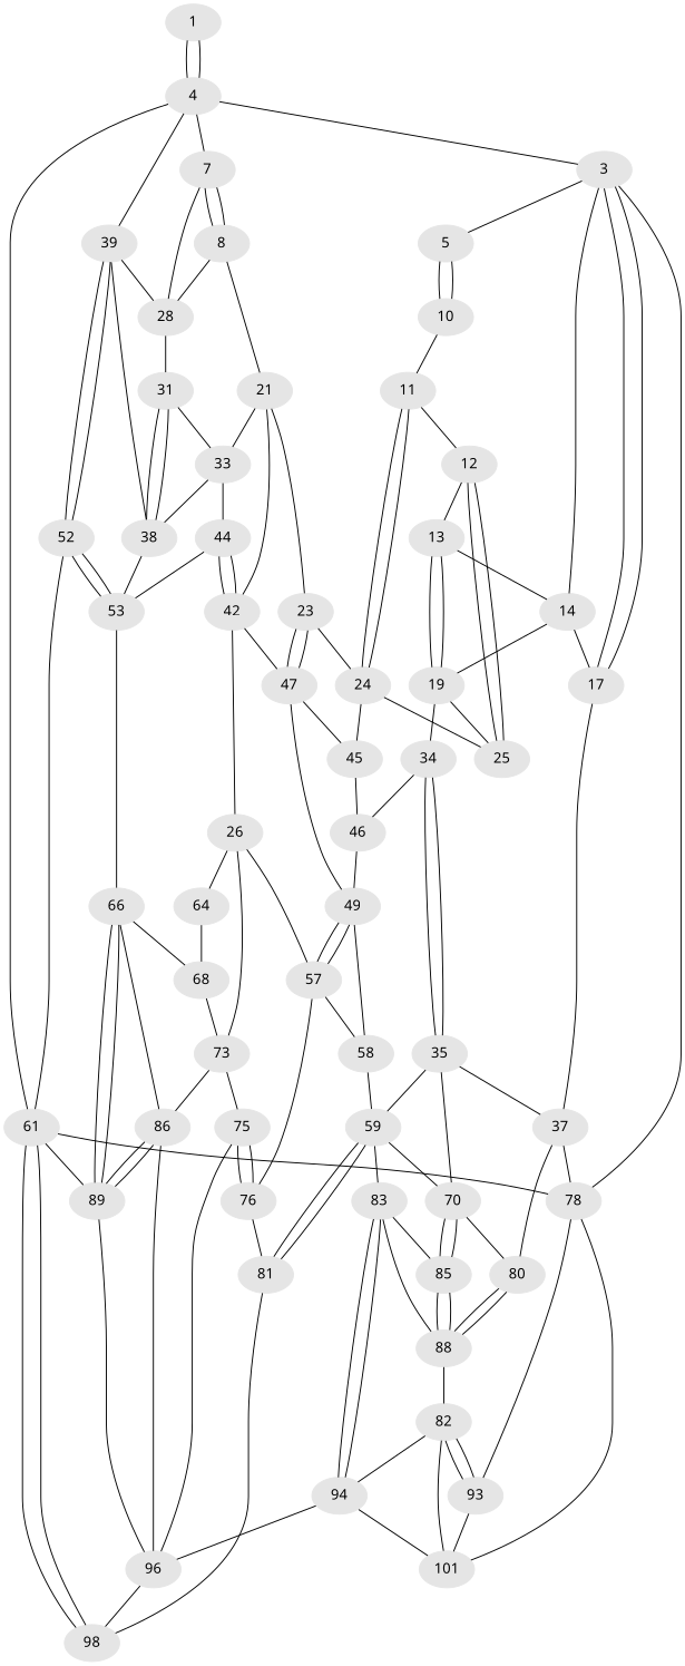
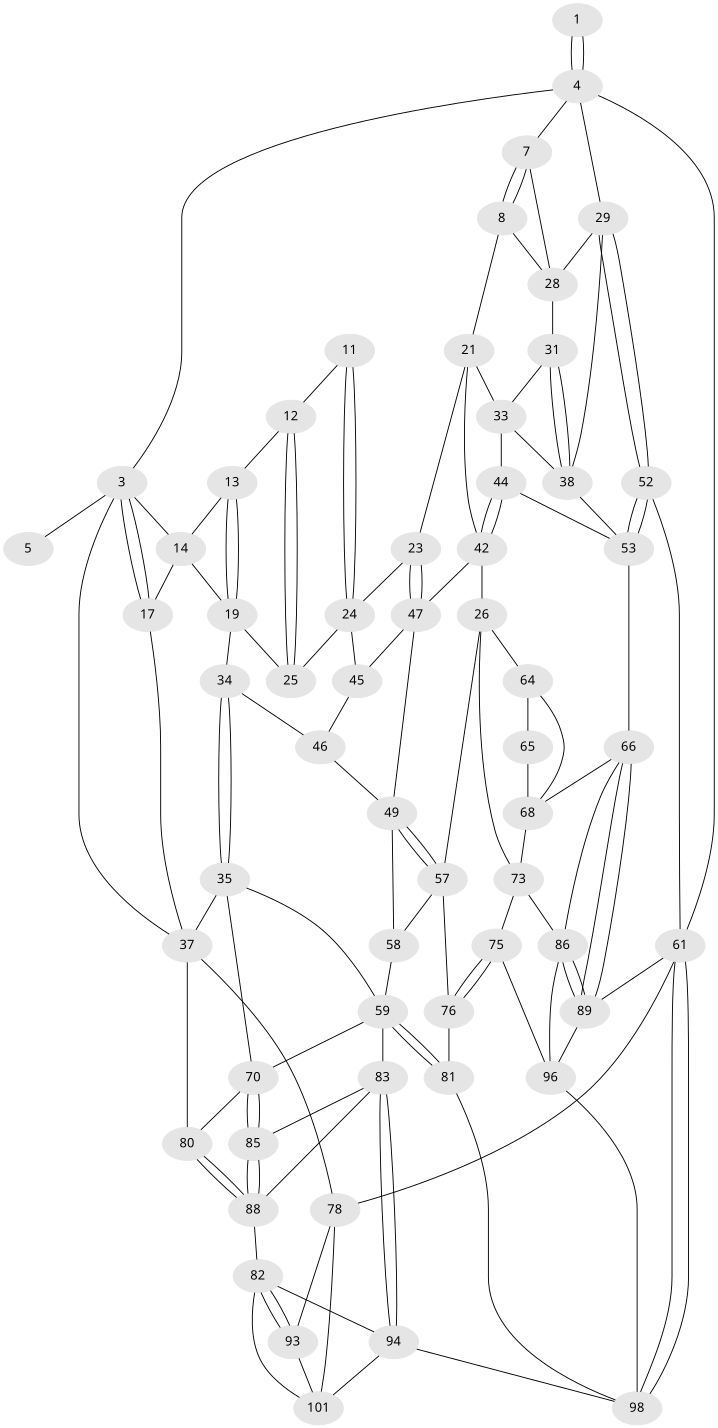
  graph {
    fontname="Noto Sans"
    node [color=gray90 fontname="Noto Sans" style=filled]
    edge [fontname="Noto Sans"]
    n1 [label=4 super="+15"]
    1
    7 [super="+16"]
    3 [super="+4"]
-   29 [super="+30" label=39]
+   29 [super="+30"]
    61 [super="+62"]
    8 [super="+20"]
    28
    5
    14 [super="+18"]
    17
    78 [super="+79"]
    38 [super="+40"]
    52
    89 [super="+90"]
    98 [super="+99"]
-   10
    19 [super="+26"]
    37 [super="+77"]
    93
    101 [super="+102"]
    11
    21 [super="+22"]
    31 [super="+32"]
    23
    33 [super="+39"]
    42 [super="+48"]
    12
    24 [super="+27"]
    13
    25
    45
    34 [super="+47"]
    80
    35 [super="+36"]
    46 [super="+51"]
    n37 [label=47 super="+44"]
    n38 [label=44 super="+55"]
    n39 [label=26 super="+63"]
    49 [super="+50"]
    53 [super="+54"]
    59 [super="+60"]
    70 [super="+71"]
    81 [super="+82"]
    83 [super="+84"]
    85
    88 [super="+91"]
    66 [super="+67"]
    57 [super="+72"]
    64
    73 [super="+74"]
    58
    76
    68 [super="+69"]
    86 [super="+87"]
+   65
    75
    96 [super="+97"]
    n59 [label=82 super="+95"]
    94 [super="+100"]
    n1 -- 7
    n1 -- 3
    n1 -- 29
    n1 -- 61
    1 -- n1
    1 -- n1
    7 -- 8
    7 -- 8
    7 -- 28
    3 -- 5
    3 -- 14
    3 -- 17
    3 -- 17
-   3 -- 78
+   3 -- 37
    29 -- 28
    29 -- 38
    29 -- 52
    29 -- 52
    61 -- 78
    61 -- 89
    61 -- 98
    61 -- 98
    8 -- 28
    8 -- 21
    28 -- 31
-   5 -- 10
-   5 -- 10
    14 -- 17
    14 -- 19
    17 -- 37
    78 -- 93
    78 -- 101
    38 -- 53
    52 -- 61
    52 -- 53
    52 -- 53
    89 -- 96
-   10 -- 11
    19 -- 25
    19 -- 34
    37 -- 78
    37 -- 80
    93 -- 101
    11 -- 12
    11 -- 24
    11 -- 24
    21 -- 23
    21 -- 33
    21 -- 42
    31 -- 38
    31 -- 38
    31 -- 33
    23 -- 24
    23 -- n37
    23 -- n37
    33 -- 38
    33 -- n38
    42 -- n37
    42 -- n39
    12 -- 13
    12 -- 25
    12 -- 25
    24 -- 25
    24 -- 45
    13 -- 14
    13 -- 19
    13 -- 19
    45 -- 46
    34 -- 35
    34 -- 35
    34 -- 46 [weight=2]
    80 -- 88
    80 -- 88
    35 -- 37
    35 -- 59
    35 -- 70
    46 -- 49
    n37 -- 45
    n37 -- 49
    n38 -- 42
    n38 -- 42
    n38 -- 53
    n39 -- 57
    n39 -- 64
    n39 -- 73
    49 -- 57
    49 -- 57
    49 -- 58
    53 -- 66
    59 -- 70
    59 -- 81
    59 -- 81
    59 -- 83
    70 -- 80
    70 -- 85
    70 -- 85
    81 -- 98
    83 -- 85
    83 -- 88
    83 -- 94
    83 -- 94
    85 -- 88
    85 -- 88
    88 -- n59
    66 -- 89
    66 -- 89
    66 -- 68
    66 -- 86
    57 -- 58
    57 -- 76
    64 -- 68
+   64 -- 65
    73 -- 86
    73 -- 75
    58 -- 59
    76 -- 81
    68 -- 73
    86 -- 89
    86 -- 89
    86 -- 96
+   65 -- 68
    75 -- 76
    75 -- 76
    75 -- 96
    96 -- 98
    n59 -- 93
    n59 -- 93
    n59 -- 101
    n59 -- 94
-   94 -- 96
+   94 -- 98
    94 -- 101
  }
